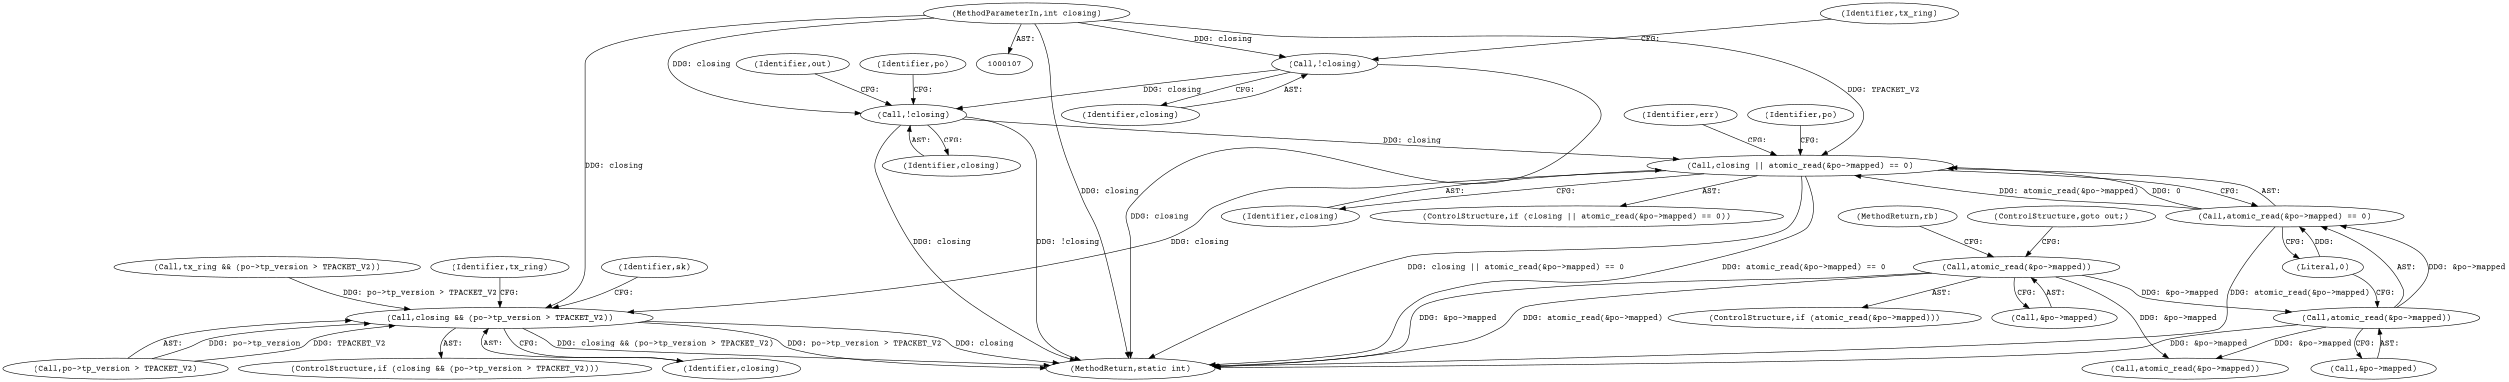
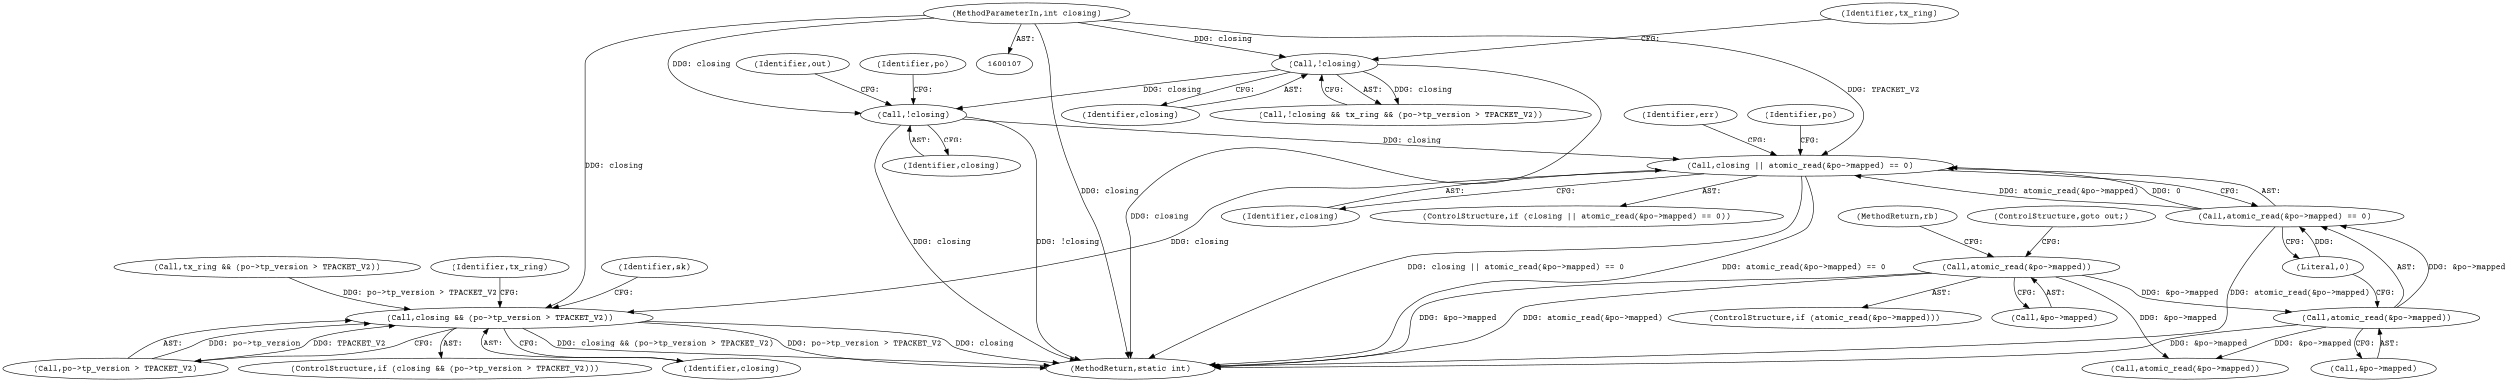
  digraph {
    fontname="Courier Prime"
    node [fontname="Courier Prime"]
    edge [fontname="Courier Prime"]
    n1 [label="(Call,closing || atomic_read(&po->mapped) == 0)"]
    n2 [label="(Call,atomic_read(&po->mapped) == 0)"]
    n3 [label="(Call,closing && (po->tp_version > TPACKET_V2))"]
    n4 [label="(Identifier,closing)"]
    n5 [label="(MethodReturn,static int)"]
    n6 [label="(ControlStructure,if (closing || atomic_read(&po->mapped) == 0))"]
    n7 [label="(Literal,0)"]
    n8 [label="(Call,po->tp_version > TPACKET_V2)"]
    n9 [label="(ControlStructure,if (closing && (po->tp_version > TPACKET_V2)))"]
    n10 [label="(Identifier,closing)"]
    n11 [label="(Call,!closing)"]
    n12 [label="(Identifier,closing)"]
    n13 [label="(Call,!closing)"]
+   n14 [label="(Call,!closing && tx_ring && (po->tp_version > TPACKET_V2))"]
    n15 [label="(Identifier,closing)"]
    n16 [label="(MethodParameterIn,int closing)"]
-   1000107
+   1000107 [label=1600107]
    n18 [label="(Call,atomic_read(&po->mapped))"]
    n19 [label="(Call,&po->mapped)"]
    n20 [label="(Call,atomic_read(&po->mapped))"]
    n21 [label="(Call,atomic_read(&po->mapped))"]
    n22 [label="(Call,&po->mapped)"]
    n23 [label="(ControlStructure,if (atomic_read(&po->mapped)))"]
    n24 [label="(MethodReturn,rb)"]
    n25 [label="(Identifier,tx_ring)"]
    n26 [label="(Identifier,err)"]
    n27 [label="(Identifier,tx_ring)"]
    n28 [label="(Identifier,sk)"]
    n29 [label="(Call,tx_ring && (po->tp_version > TPACKET_V2))"]
    n30 [label="(Identifier,out)"]
    n31 [label="(ControlStructure,goto out;)"]
    n32 [label="(Identifier,po)"]
    n33 [label="(Identifier,po)"]
    n1 -> n2 [label="CFG: "]
    n1 -> n3 [label="DDG: closing"]
    n1 -> n4 [label="CFG: "]
    n1 -> n5 [label="DDG: atomic_read(&po->mapped) == 0"]
    n1 -> n5 [label="DDG: closing || atomic_read(&po->mapped) == 0"]
    n1 -> n6 [label="AST: "]
    n2 -> n1 [label="AST: "]
    n2 -> n1 [label="DDG: atomic_read(&po->mapped)"]
    n2 -> n1 [label="DDG: 0"]
    n2 -> n5 [label="DDG: atomic_read(&po->mapped)"]
    n2 -> n7 [label="CFG: "]
    n3 -> n5 [label="DDG: closing && (po->tp_version > TPACKET_V2)"]
    n3 -> n5 [label="DDG: po->tp_version > TPACKET_V2"]
    n3 -> n5 [label="DDG: closing"]
+   n3 -> n8 [label="CFG: "]
    n3 -> n9 [label="AST: "]
    n3 -> n10 [label="CFG: "]
    n4 -> n1 [label="AST: "]
    n7 -> n2 [label="DDG: "]
    n7 -> n18 [label="CFG: "]
    n8 -> n3 [label="AST: "]
    n8 -> n3 [label="DDG: po->tp_version"]
    n8 -> n3 [label="DDG: TPACKET_V2"]
    n10 -> n3 [label="AST: "]
    n11 -> n1 [label="DDG: closing"]
    n11 -> n5 [label="DDG: !closing"]
    n11 -> n5 [label="DDG: closing"]
    n11 -> n12 [label="CFG: "]
    n12 -> n11 [label="AST: "]
    n13 -> n5 [label="DDG: closing"]
    n13 -> n11 [label="DDG: closing"]
+   n13 -> n14 [label="AST: "]
+   n13 -> n14 [label="DDG: closing"]
    n13 -> n15 [label="CFG: "]
+   n14 -> n13 [label="CFG: "]
    n15 -> n13 [label="AST: "]
    n16 -> n1 [label="DDG: TPACKET_V2"]
    n16 -> n3 [label="DDG: closing"]
    n16 -> n5 [label="DDG: closing"]
    n16 -> n11 [label="DDG: closing"]
    n16 -> n13 [label="DDG: closing"]
    n16 -> 1000107 [label="AST: "]
    n18 -> n2 [label="AST: "]
    n18 -> n2 [label="DDG: &po->mapped"]
    n18 -> n5 [label="DDG: &po->mapped"]
    n18 -> n19 [label="CFG: "]
    n18 -> n20 [label="DDG: &po->mapped"]
    n19 -> n18 [label="AST: "]
    n21 -> n5 [label="DDG: atomic_read(&po->mapped)"]
    n21 -> n5 [label="DDG: &po->mapped"]
    n21 -> n18 [label="DDG: &po->mapped"]
    n21 -> n20 [label="DDG: &po->mapped"]
    n21 -> n22 [label="CFG: "]
    n21 -> n23 [label="AST: "]
    n22 -> n21 [label="AST: "]
    n24 -> n21 [label="CFG: "]
    n25 -> n3 [label="CFG: "]
    n26 -> n1 [label="CFG: "]
    n27 -> n13 [label="CFG: "]
    n28 -> n3 [label="CFG: "]
    n29 -> n3 [label="DDG: po->tp_version > TPACKET_V2"]
    n30 -> n11 [label="CFG: "]
    n31 -> n21 [label="CFG: "]
    n32 -> n1 [label="CFG: "]
    n33 -> n11 [label="CFG: "]
  }
